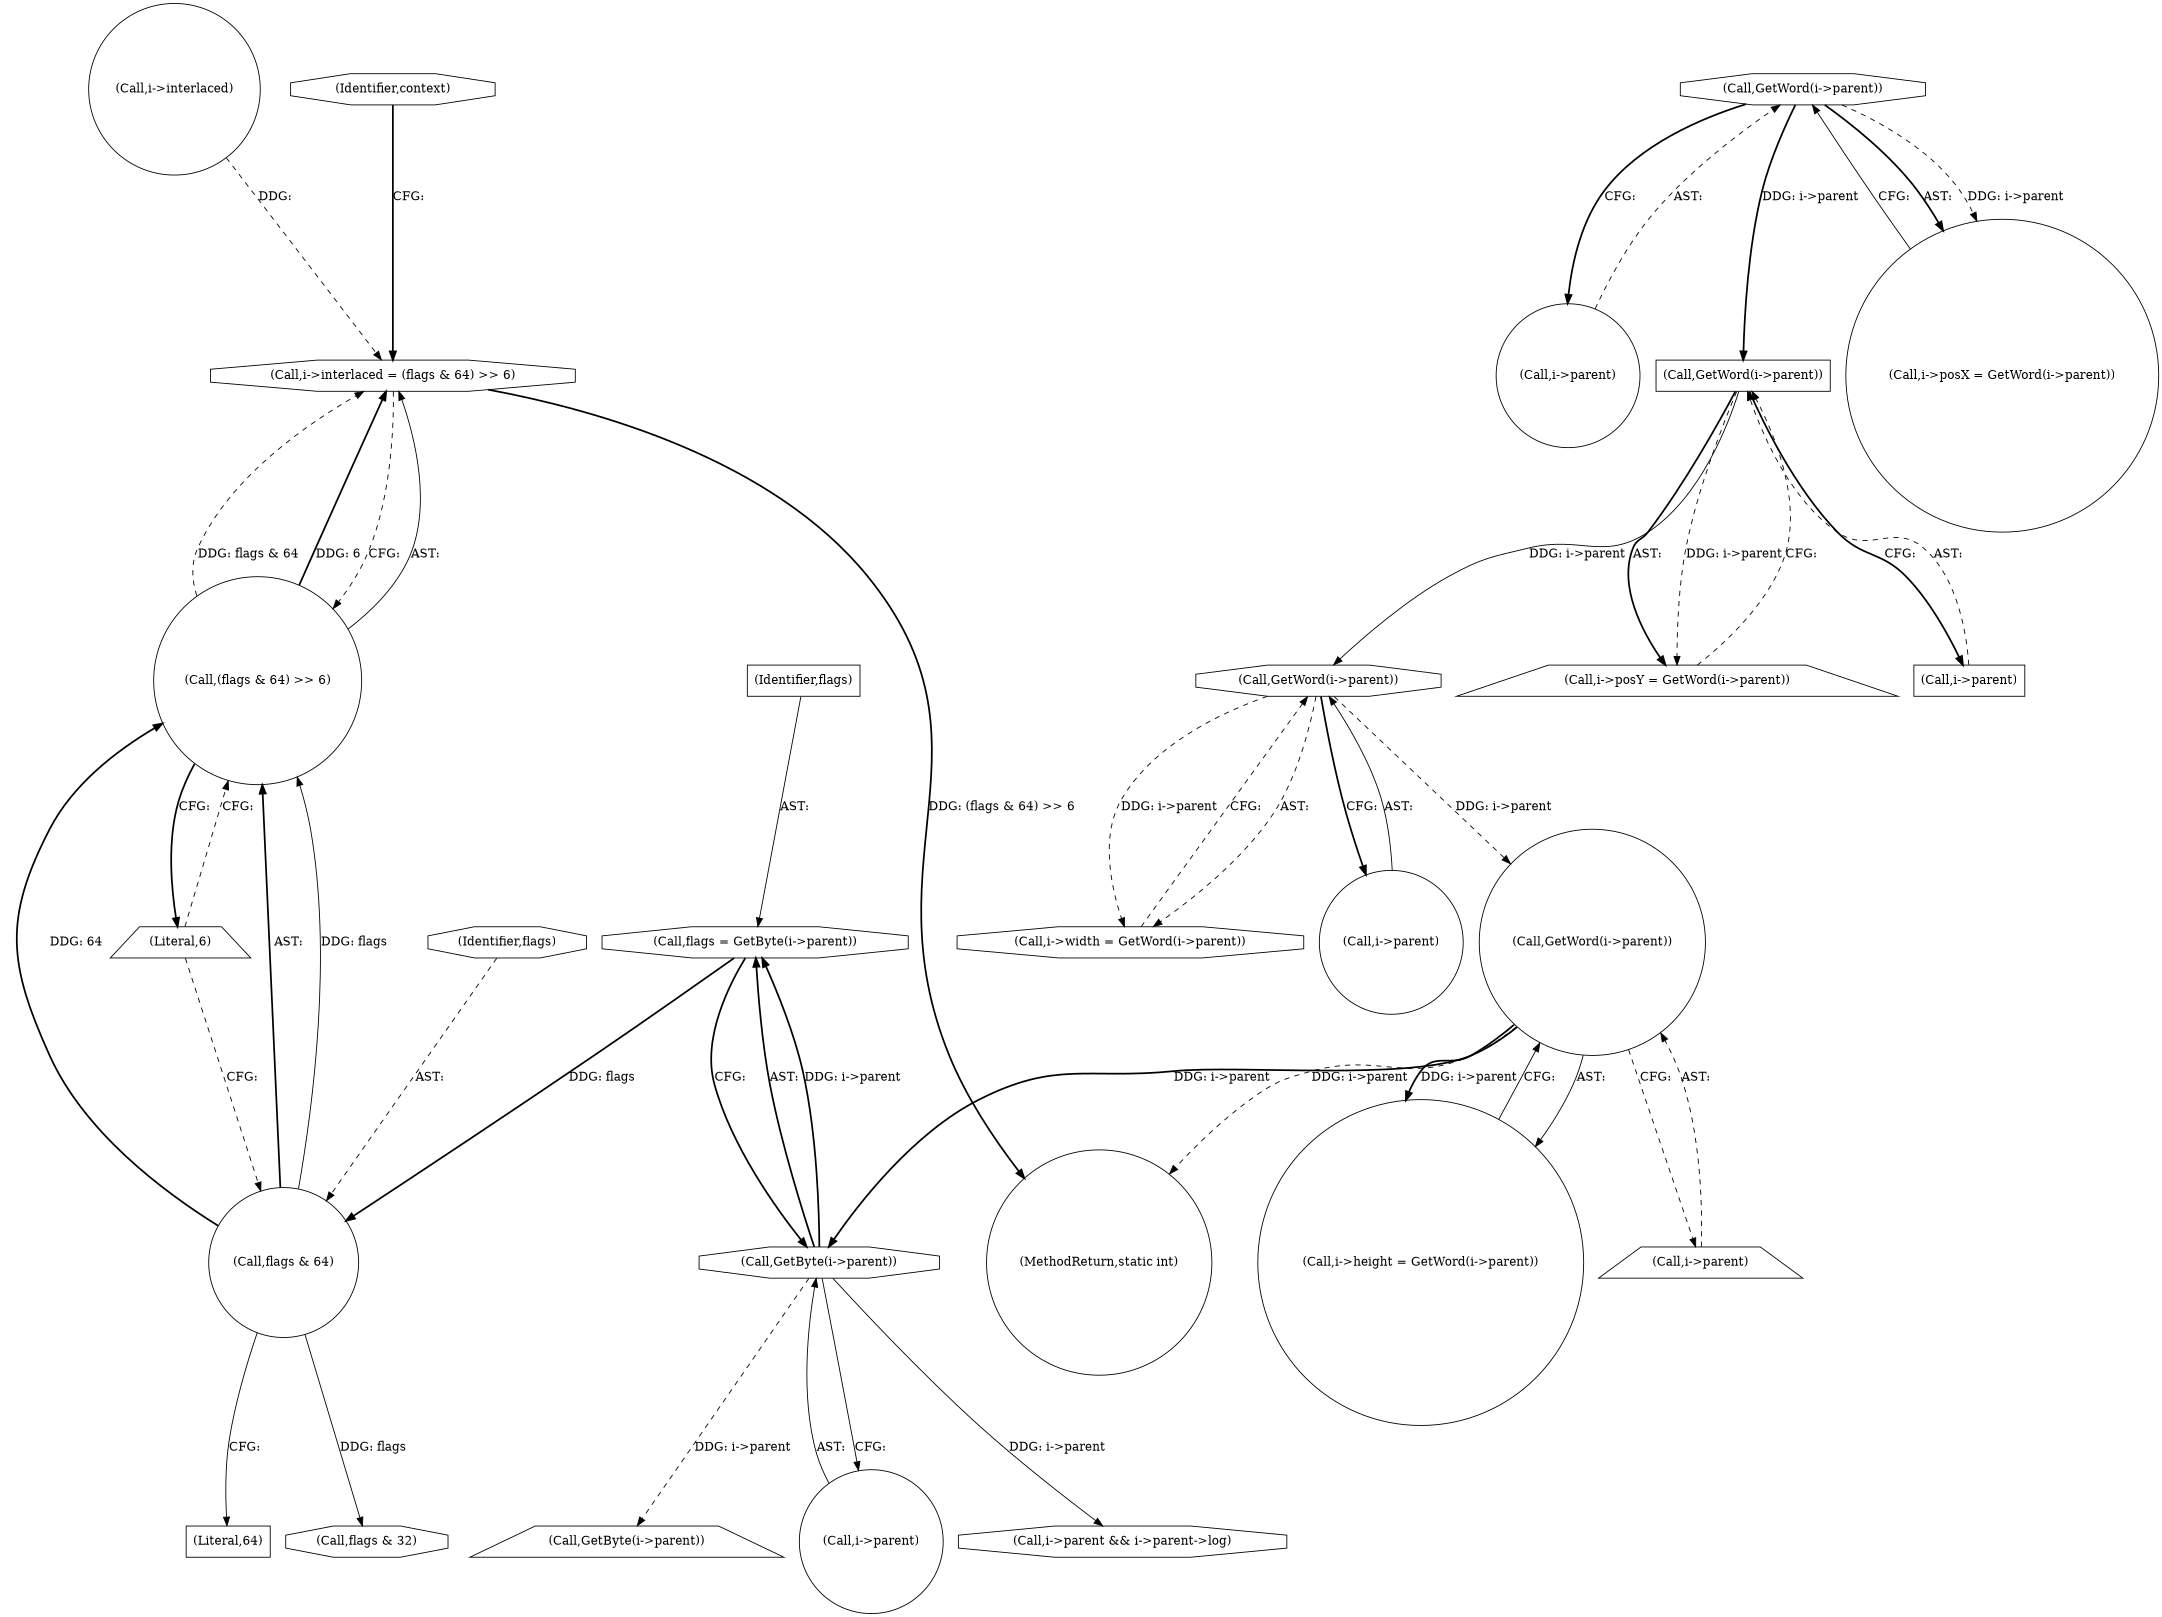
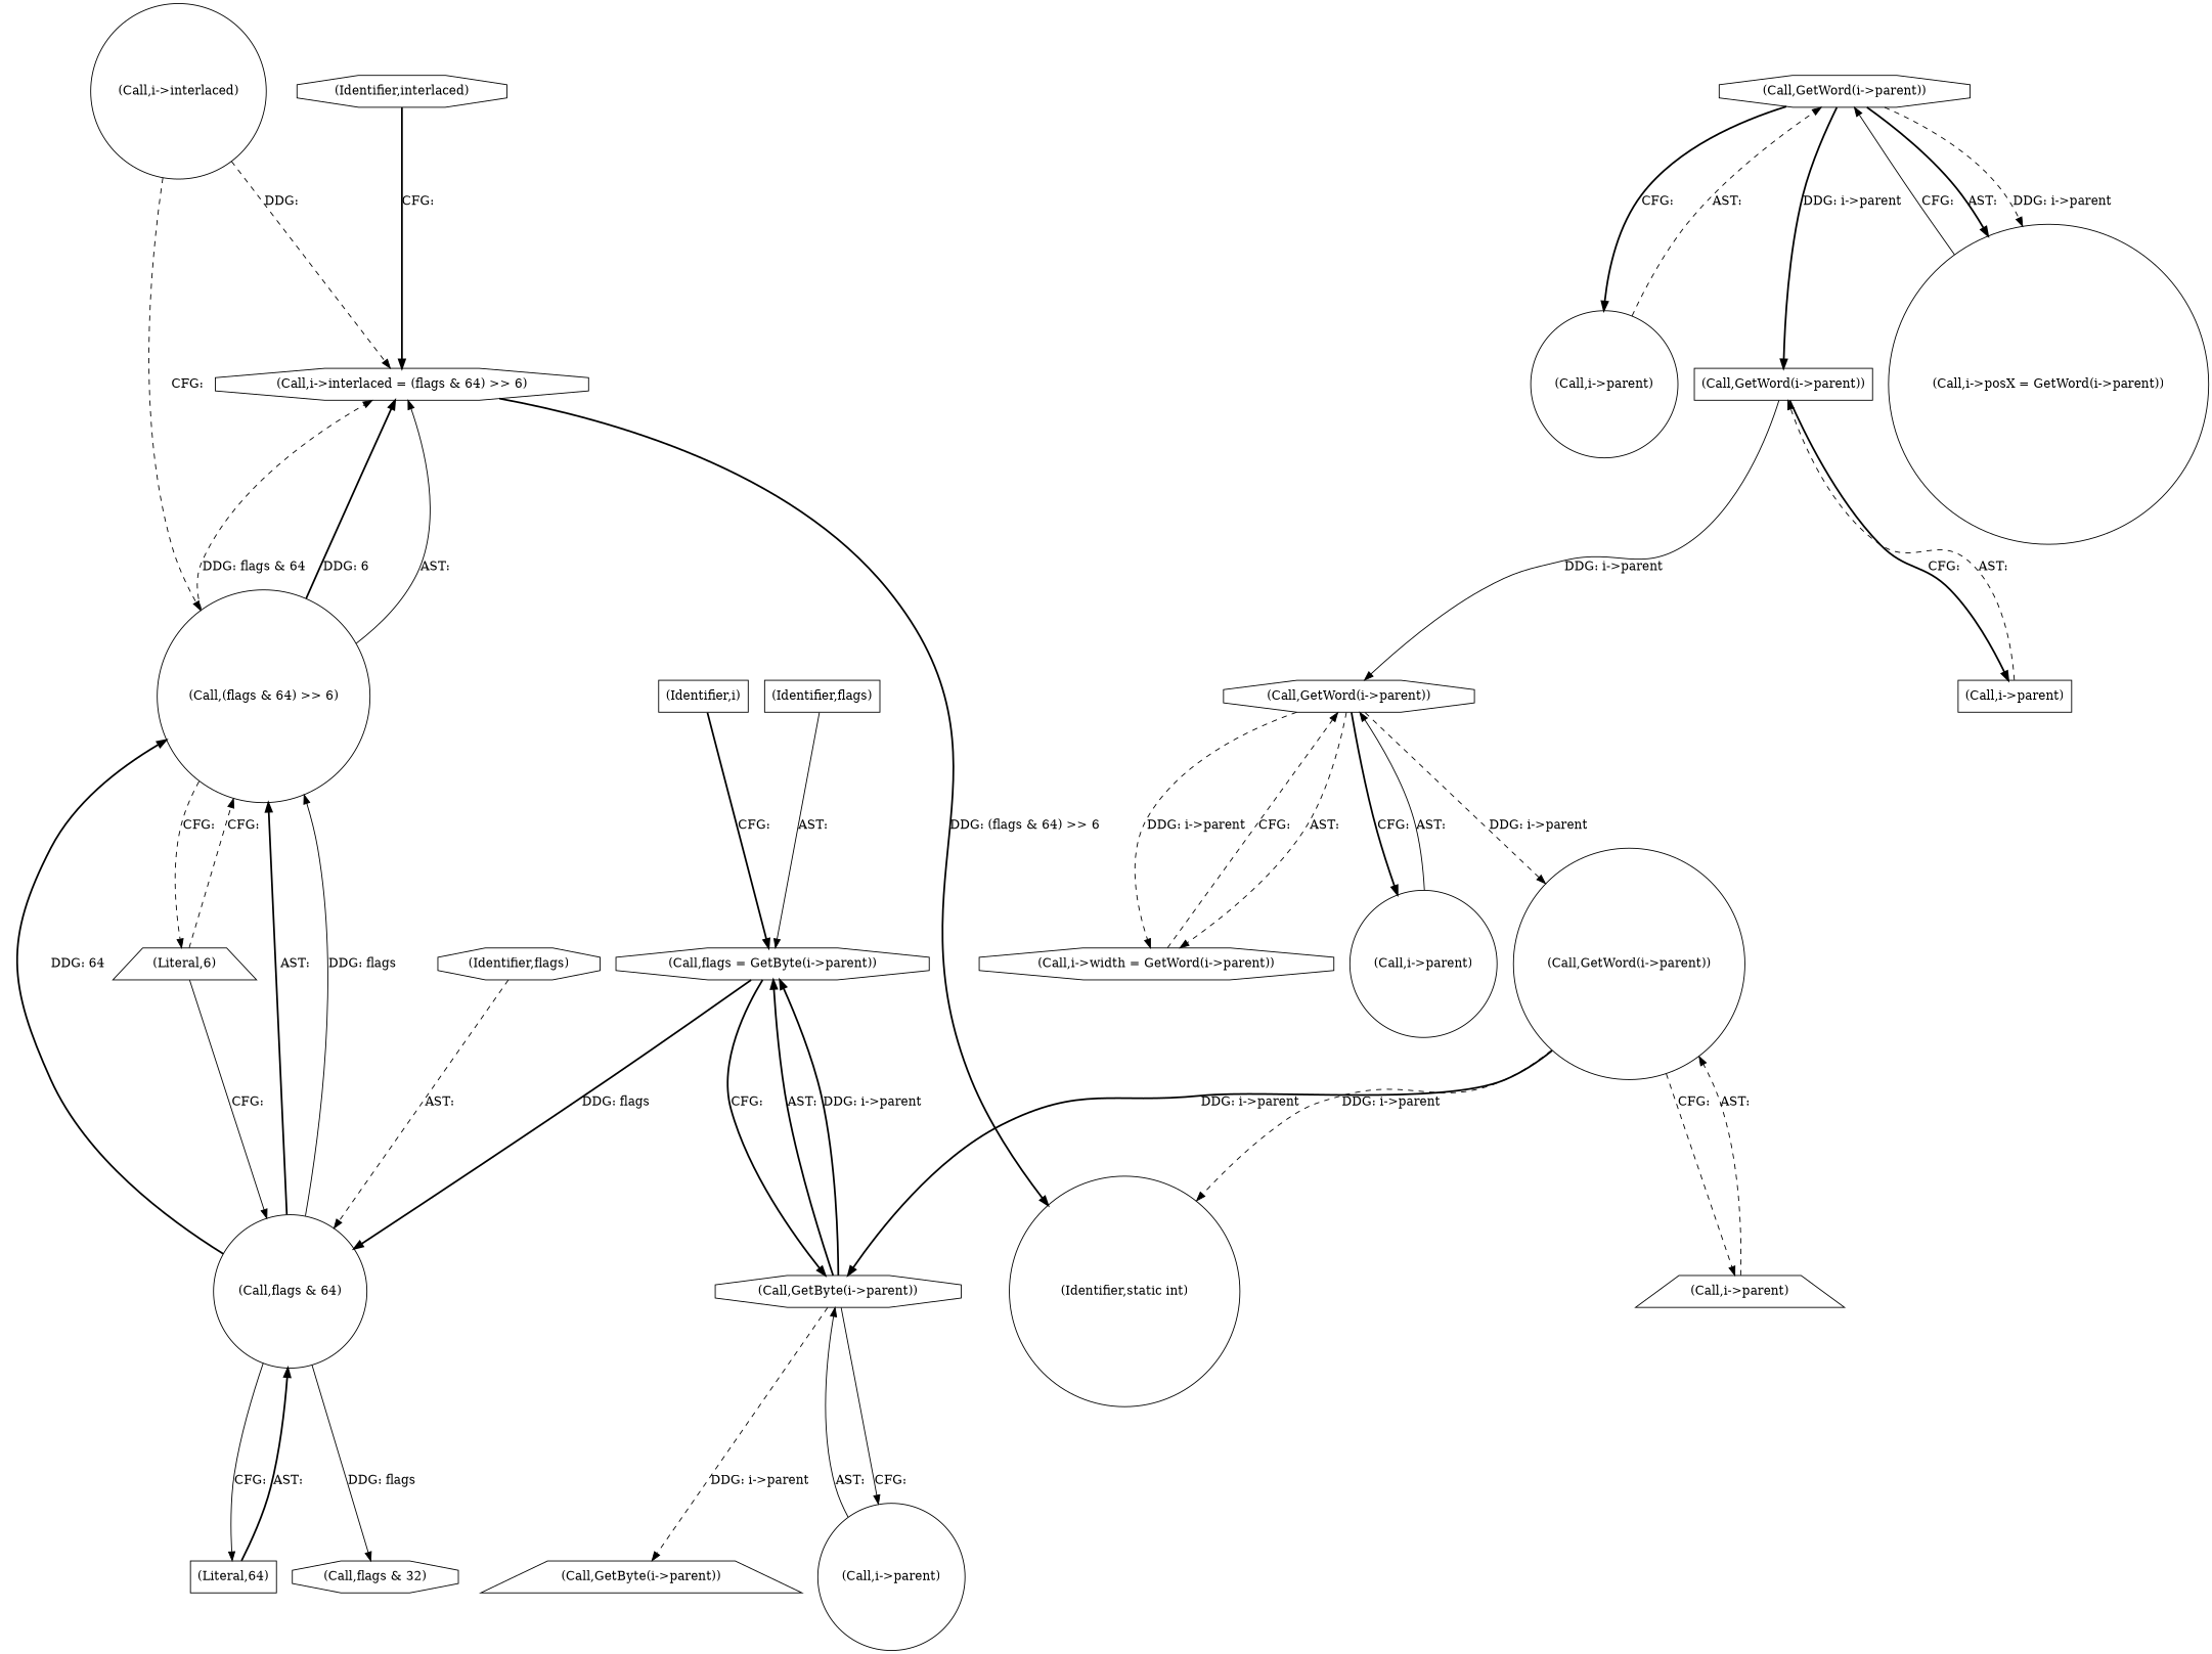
  digraph {
    node [shape=octagon]
    edge [style=dashed]
    n1 [label="(Call,i->interlaced = (flags & 64) >> 6)"]
    n2 [label="(Call,(flags & 64) >> 6)" shape=circle]
-   n3 [label="(MethodReturn,static int)" shape=circle]
+   n3 [label="(Identifier,static int)" shape=circle]
    n4 [label="(Literal,6)" shape=trapezium]
    n5 [label="(Call,flags & 64)" shape=circle]
    n6 [label="(Call,flags & 32)"]
    n7 [label="(Literal,64)" shape=box]
    n8 [label="(Call,flags = GetByte(i->parent))"]
    n9 [label="(Call,GetByte(i->parent))"]
    n10 [label="(Call,GetByte(i->parent))" shape=trapezium]
-   n11 [label="(Call,i->parent && i->parent->log)"]
    n12 [label="(Call,i->parent)" shape=circle]
    n13 [label="(Call,GetWord(i->parent))" shape=circle]
-   n14 [label="(Call,i->height = GetWord(i->parent))" shape=circle]
    n15 [label="(Call,i->parent)" shape=trapezium]
    n16 [label="(Call,GetWord(i->parent))"]
    n17 [label="(Call,i->width = GetWord(i->parent))"]
    n18 [label="(Call,i->parent)" shape=circle]
    n19 [label="(Call,GetWord(i->parent))" shape=box]
-   n20 [label="(Call,i->posY = GetWord(i->parent))" shape=trapezium]
    n21 [label="(Call,i->parent)" shape=box]
    n22 [label="(Call,GetWord(i->parent))"]
    n23 [label="(Call,i->posX = GetWord(i->parent))" shape=circle]
    n24 [label="(Call,i->parent)" shape=circle]
+   n25 [label="(Identifier,i)" shape=box]
    n26 [label="(Call,i->interlaced)" shape=circle]
    n27 [label="(Identifier,flags)" shape=box]
-   n28 [label="(Identifier,context)"]
+   n28 [label="(Identifier,interlaced)"]
    n29 [label="(Identifier,flags)"]
-   n1 -> n2 [label="CFG: "]
+   n26 -> n2 [label="CFG: "]
    n1 -> n3 [label="DDG: (flags & 64) >> 6" style=bold]
    n2 -> n1 [label="AST: " style=solid]
    n2 -> n1 [label="DDG: flags & 64"]
    n2 -> n1 [label="DDG: 6" style=bold]
-   n2 -> n4 [label="CFG: " style=bold]
+   n2 -> n4 [label="CFG: "]
    n4 -> n2 [label="CFG: "]
-   n4 -> n5 [label="CFG: "]
+   n4 -> n5 [label="CFG: " style=solid]
    n5 -> n2 [label="AST: " style=bold]
    n5 -> n2 [label="DDG: flags" style=solid]
    n5 -> n2 [label="DDG: 64" style=bold]
    n5 -> n6 [label="DDG: flags" style=solid]
    n5 -> n7 [label="CFG: " style=solid]
+   n7 -> n5 [label="AST: " style=bold]
    n8 -> n5 [label="DDG: flags" style=bold]
    n8 -> n9 [label="CFG: " style=bold]
    n9 -> n8 [label="AST: " style=bold]
    n9 -> n8 [label="DDG: i->parent" style=bold]
    n9 -> n10 [label="DDG: i->parent"]
-   n9 -> n11 [label="DDG: i->parent" style=solid]
    n9 -> n12 [label="CFG: " style=solid]
    n12 -> n9 [label="AST: " style=solid]
    n13 -> n3 [label="DDG: i->parent"]
    n13 -> n9 [label="DDG: i->parent" style=bold]
-   n13 -> n14 [label="AST: " style=solid]
-   n13 -> n14 [label="DDG: i->parent" style=bold]
    n13 -> n15 [label="CFG: "]
-   n14 -> n13 [label="CFG: " style=solid]
    n15 -> n13 [label="AST: "]
    n16 -> n13 [label="DDG: i->parent"]
    n16 -> n17 [label="AST: "]
    n16 -> n17 [label="DDG: i->parent"]
    n16 -> n18 [label="CFG: " style=bold]
    n17 -> n16 [label="CFG: "]
    n18 -> n16 [label="AST: " style=solid]
    n19 -> n16 [label="DDG: i->parent" style=solid]
-   n19 -> n20 [label="AST: " style=bold]
-   n19 -> n20 [label="DDG: i->parent"]
    n19 -> n21 [label="CFG: " style=bold]
-   n20 -> n19 [label="CFG: "]
    n21 -> n19 [label="AST: "]
    n22 -> n19 [label="DDG: i->parent" style=bold]
    n22 -> n23 [label="AST: " style=bold]
    n22 -> n23 [label="DDG: i->parent"]
    n22 -> n24 [label="CFG: " style=bold]
    n23 -> n22 [label="CFG: " style=solid]
    n24 -> n22 [label="AST: "]
+   n25 -> n8 [label="CFG: " style=bold]
    n26 -> n1 [label="DDG: "]
    n27 -> n8 [label="AST: " style=solid]
    n28 -> n1 [label="CFG: " style=bold]
    n29 -> n5 [label="AST: "]
  }
